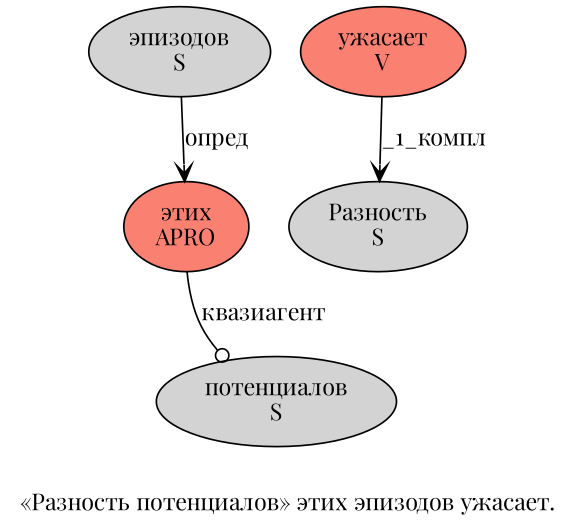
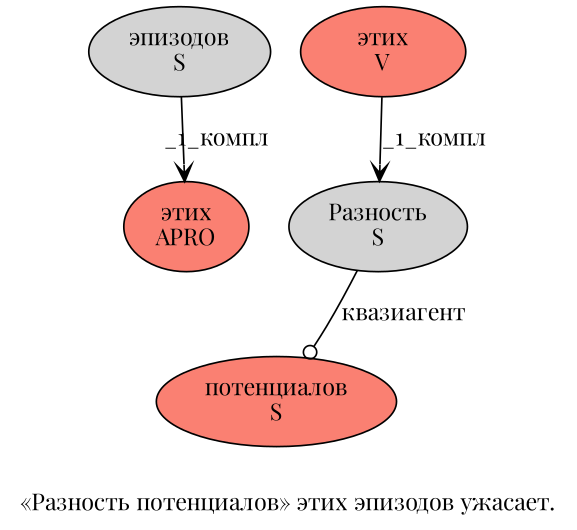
  digraph {
    fontname="Playfair Display"
    label="«Разность потенциалов» этих эпизодов ужасает."
    node [fillcolor=lightgrey fontname="Playfair Display" penwidth=1 shape=ellipse style=filled]
    edge [arrowhead=vee fontname="Playfair Display"]
    n1 [label="Разность\nS"]
-   n2 [label="потенциалов\nS"]
+   n2 [fillcolor=salmon label="потенциалов\nS"]
    n3 [fillcolor=salmon label="этих\nAPRO"]
    n4 [label="эпизодов\nS"]
-   n5 [fillcolor=salmon label="ужасает\nV"]
-   n3 -> n2 [arrowhead=odot label="квазиагент"]
-   n4 -> n3 [label="опред"]
+   n5 [fillcolor=salmon label="этих\nV"]
+   n1 -> n2 [arrowhead=odot label="квазиагент"]
+   n4 -> n3 [label="_1_компл"]
    n5 -> n1 [label="_1_компл"]
  }
